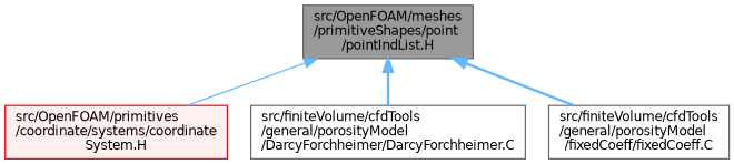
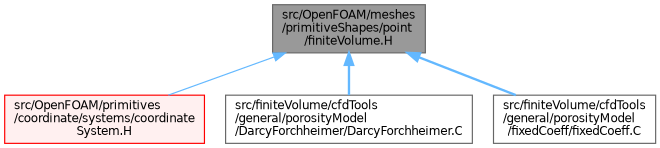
  digraph {
    node [color=grey40 fillcolor=white fontname=Helvetica fontsize=10 shape=box style=filled]
    edge [color=steelblue1 dir=back fontname=Helvetica fontsize=10 labelfontname=Helvetica labelfontsize=10 style=bold]
-   n1 [color=gray40 fillcolor=grey60 fontcolor=black height=0.2 label="src/OpenFOAM/meshes\l/primitiveShapes/point\l/pointIndList.H" width=0.4]
+   n1 [color=gray40 fillcolor=grey60 fontcolor=black height=0.2 label="src/OpenFOAM/meshes\l/primitiveShapes/point\l/finiteVolume.H" width=0.4]
    n2 [color=red fillcolor="#FFF0F0" height=0.2 label="src/OpenFOAM/primitives\l/coordinate/systems/coordinate\lSystem.H" width=0.4]
    n3 [height=0.2 label="src/finiteVolume/cfdTools\l/general/porosityModel\l/DarcyForchheimer/DarcyForchheimer.C" width=0.4]
    n4 [height=0.2 label="src/finiteVolume/cfdTools\l/general/porosityModel\l/fixedCoeff/fixedCoeff.C" width=0.4]
    n1 -> n2 [style=solid]
    n1 -> n3
    n1 -> n4
  }
